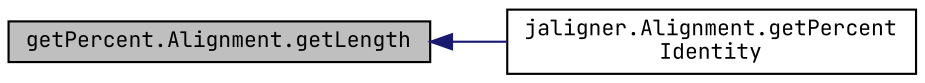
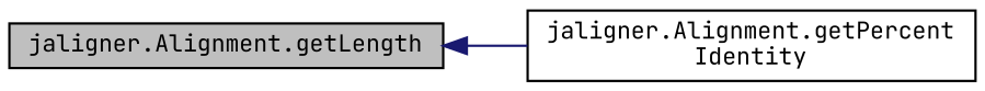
  digraph {
    rankdir=LR
    fontname="JetBrains Mono"
    node [color=black fontname="JetBrains Mono" fontsize=10 shape=record style=filled]
-   n1 [fillcolor=grey75 fontcolor=black height=0.2 label="getPercent.Alignment.getLength" width=0.4]
+   n1 [fillcolor=grey75 fontcolor=black height=0.2 label="jaligner.Alignment.getLength" width=0.4]
    n2 [fillcolor=white height=0.2 label="jaligner.Alignment.getPercent\lIdentity" width=0.4]
    n1 -> n2 [color=midnightblue dir=back fontname="JetBrains Mono" fontsize=10 labelfontname=Helvetica labelfontsize=10 style=solid]
  }
